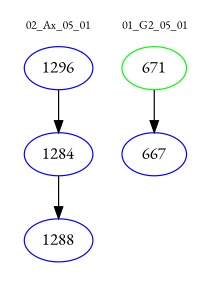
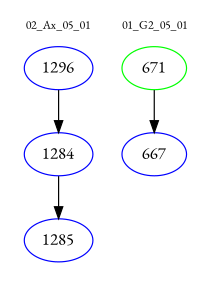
  digraph {
    fontname="EB Garamond"
    node [color=blue fontname="EB Garamond"]
    edge [color=black fontname="EB Garamond"]
    n1 [label=1296]
    n2 [label=1284]
-   n3 [label=1288]
+   n3 [label=1285]
    n4 [color=green label=671]
    n5 [label=667]
    subgraph cluster_1 {
      color=white
      fontsize=10
      label="02_Ax_05_01"
      n1
      n2
      n3
    }
    subgraph cluster_2 {
      color=white
      fontsize=10
      label="01_G2_05_01"
      n4
      n5
    }
    n1 -> n2
    n2 -> n3
    n4 -> n5
  }
